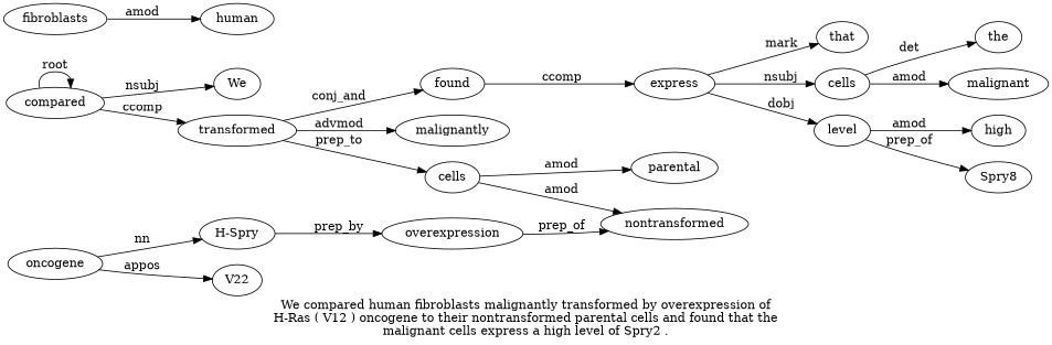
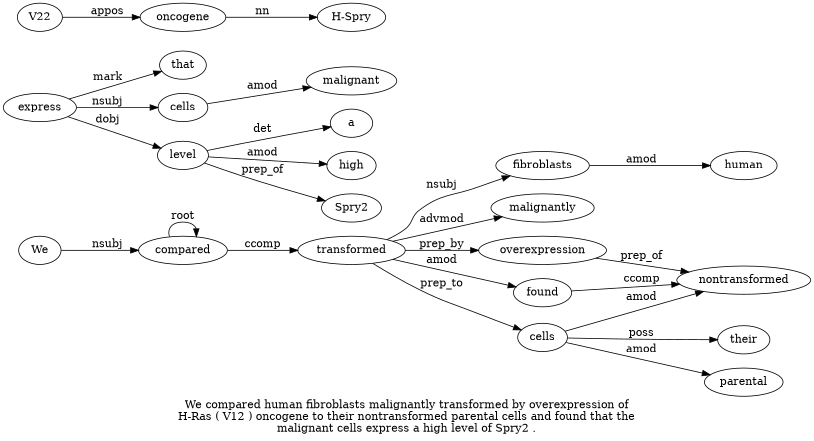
  digraph {
    label="We compared human fibroblasts malignantly transformed by overexpression of\nH-Ras ( V12 ) oncogene to their nontransformed parental cells and found that the\nmalignant cells express a high level of Spry2 ."
    rankdir=LR
    node [fillcolor=white style=filled]
    n1 [label=compared]
    n2 [label=We]
    n3 [label=transformed]
    n4 [label=fibroblasts]
    n5 [label=malignantly]
    n6 [label=overexpression]
    n7 [label=cells]
    n8 [label=found]
    n9 [label=human]
    n10 [label=nontransformed]
+   n11 [label=their]
    n12 [label=parental]
    n13 [label=express]
    n14 [label=oncogene]
    n15 [label="H-Spry"]
    n16 [label=V22]
    n17 [label=that]
    n18 [label=cells]
    n19 [label=level]
-   n20 [label=the]
    n21 [label=malignant]
+   n22 [label=a]
    n23 [label=high]
-   n24 [label=Spry8]
+   n24 [label=Spry2]
    n1 -> n1 [label=root]
-   n1 -> n2 [label=nsubj]
+   n2 -> n1 [label=nsubj]
    n1 -> n3 [label=ccomp]
+   n3 -> n4 [label=nsubj]
    n3 -> n5 [label=advmod]
-   n15 -> n6 [label=prep_by]
+   n3 -> n6 [label=prep_by]
    n3 -> n7 [label=prep_to]
-   n3 -> n8 [label=conj_and]
+   n3 -> n8 [label=amod]
    n4 -> n9 [label=amod]
    n6 -> n10 [label=prep_of]
    n7 -> n10 [label=amod]
+   n7 -> n11 [label=poss]
    n7 -> n12 [label=amod]
-   n8 -> n13 [label=ccomp]
+   n8 -> n10 [label=ccomp]
    n13 -> n17 [label=mark]
    n13 -> n18 [label=nsubj]
    n13 -> n19 [label=dobj]
    n14 -> n15 [label=nn]
-   n14 -> n16 [label=appos]
-   n18 -> n20 [label=det]
+   n16 -> n14 [label=appos]
    n18 -> n21 [label=amod]
+   n19 -> n22 [label=det]
    n19 -> n23 [label=amod]
    n19 -> n24 [label=prep_of]
  }
